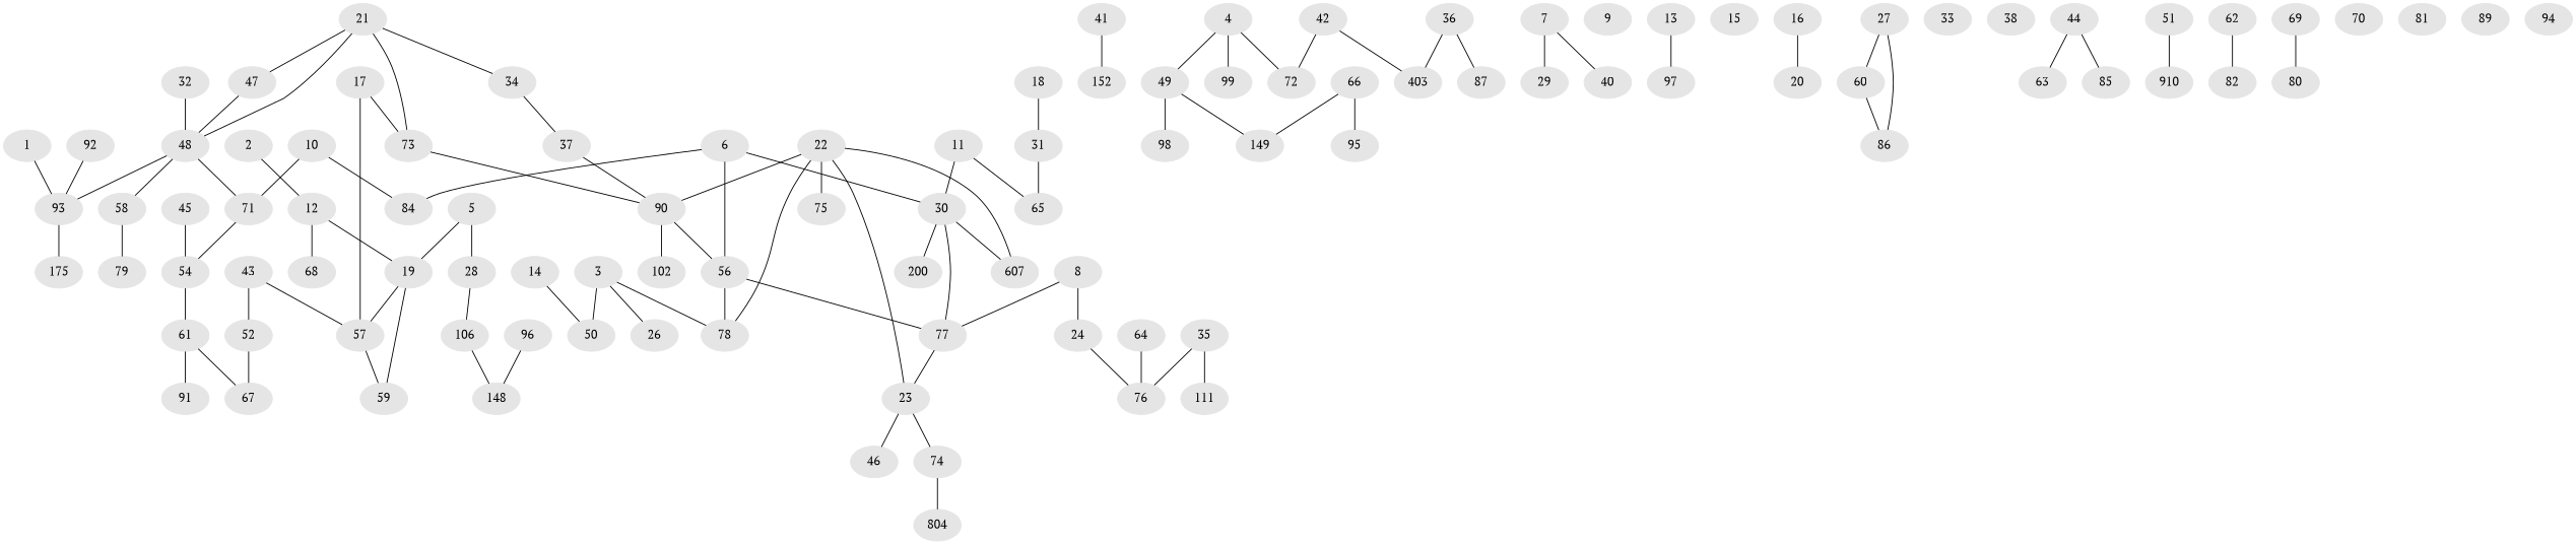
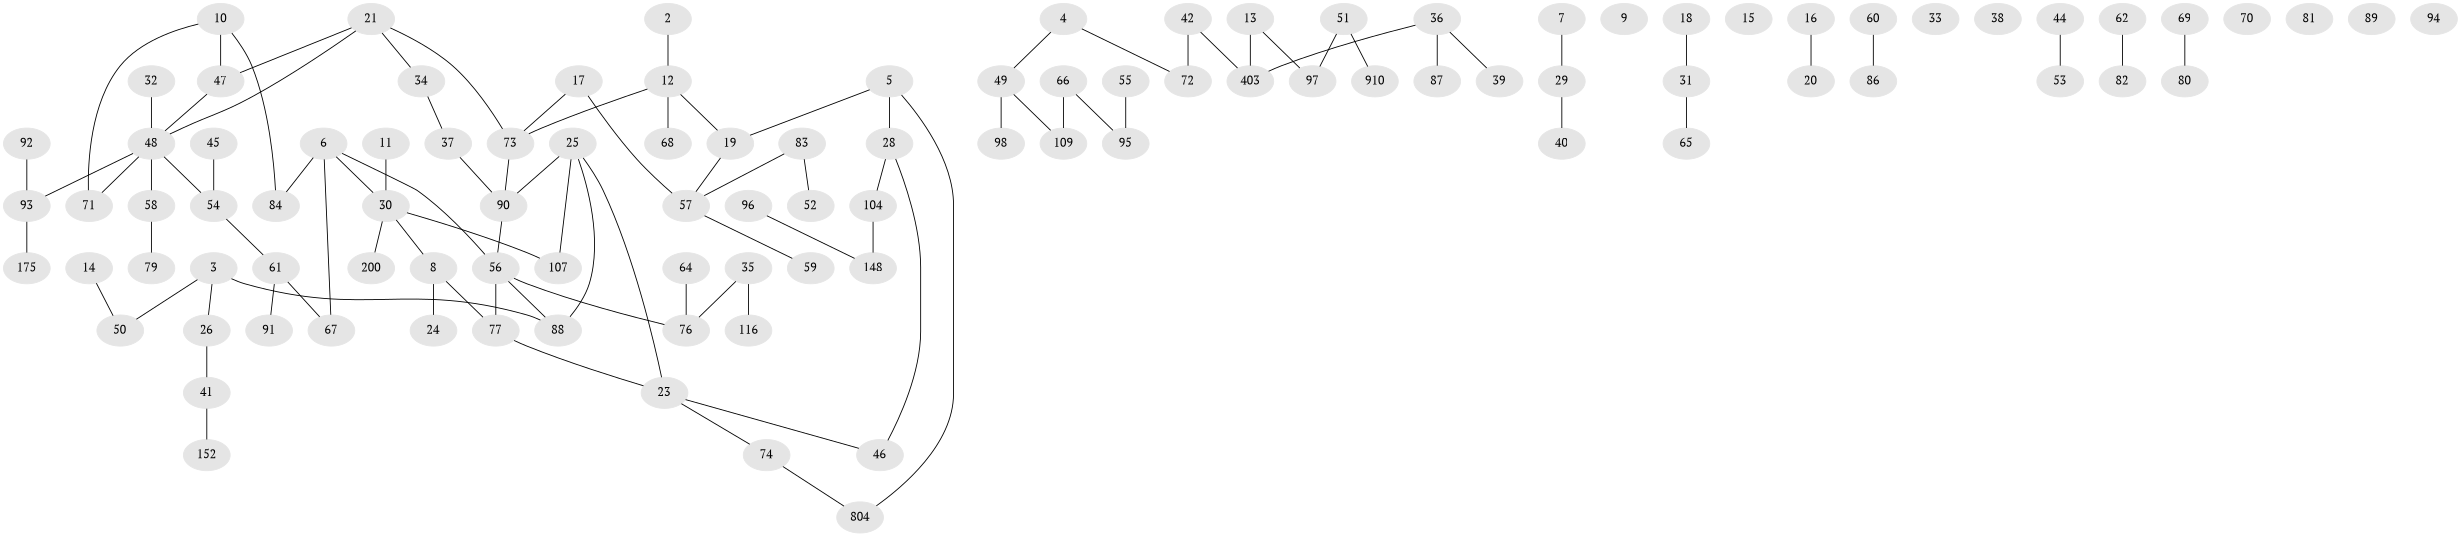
  graph {
    fontname="PT Serif"
    node [color=gray90 fontname="PT Serif" style=filled]
    edge [fontname="PT Serif"]
-   1
    93
    n3 [label=175]
    2
    12
    19
    68
    73
    3
    26
    50
-   78
+   78 [label=88]
    41
    4
    49
    72
-   99
    98
-   109 [label=149]
+   109
    5
    28
    n22 [label=804]
    57
    59
    46
-   106
+   106 [label=104]
    6
    30
    56
    67
    84
    77
-   107 [label=607]
+   107
    n34 [label=200]
    n35 [label=152]
    76
    7
    29
    40
    8
    24
    23
    9
    10
    47
    71
    48
    11
    65
    90
    13
    97
    n53 [label=403]
    14
    15
    16
    20
    17
    64
    18
    31
    21
    34
    37
    54
    58
-   22
-   75
+   22 [label=25]
    74
-   102
-   27
    60
    86
    32
    33
    35
-   111
+   111 [label=116]
    36
+   39
    87
    n81 [label=148]
    96
    38
    42
-   43
+   43 [label=83]
    52
    44
-   53 [label=63]
-   85
+   53
    45
    61
    79
    51
    n94 [label=910]
    91
+   55
    95
    62
    82
    66
    69
    80
    70
    81
    89
    92
    94
-   1 -- 93
    93 -- n3
    2 -- 12
    12 -- 19
    12 -- 68
+   12 -- 73
    19 -- 57
-   19 -- 59
    73 -- 90
    3 -- 26
    3 -- 50
    3 -- 78
+   26 -- 41
    41 -- n35
    4 -- 49
    4 -- 72
-   4 -- 99
    49 -- 98
    49 -- 109
    5 -- 19
    5 -- 28
+   5 -- n22
+   28 -- 46
    28 -- 106
    57 -- 59
    106 -- n81
    6 -- 30
    6 -- 56
-   52 -- 67
+   6 -- 67
    6 -- 84
-   30 -- 77
+   30 -- 8
    30 -- 107
    30 -- n34
    56 -- 78
    56 -- 77
-   24 -- 76
+   56 -- 76
    77 -- 23
    7 -- 29
-   7 -- 40
+   29 -- 40
    8 -- 77
    8 -- 24
    23 -- 46
    23 -- 74
    10 -- 84
+   10 -- 47
    10 -- 71
    47 -- 48
    48 -- 93
    48 -- 71
-   71 -- 54
+   48 -- 54
    48 -- 58
    11 -- 30
-   11 -- 65
    90 -- 56
-   90 -- 102
    13 -- 97
+   13 -- n53
    14 -- 50
    16 -- 20
    17 -- 73
    17 -- 57
    64 -- 76
    18 -- 31
    31 -- 65
    21 -- 73
    21 -- 47
    21 -- 48
    21 -- 34
    34 -- 37
    37 -- 90
    54 -- 61
    58 -- 79
    22 -- 78
    22 -- 107
    22 -- 23
    22 -- 90
-   22 -- 75
    74 -- n22
-   27 -- 60
-   27 -- 86
    60 -- 86
    32 -- 48
    35 -- 76
    35 -- 111
    36 -- n53
+   36 -- 39
    36 -- 87
    96 -- n81
    42 -- 72
    42 -- n53
    43 -- 57
    43 -- 52
    44 -- 53
-   44 -- 85
    45 -- 54
    61 -- 67
    61 -- 91
+   51 -- 97
    51 -- n94
+   55 -- 95
    62 -- 82
    66 -- 109
    66 -- 95
    69 -- 80
    92 -- 93
  }
